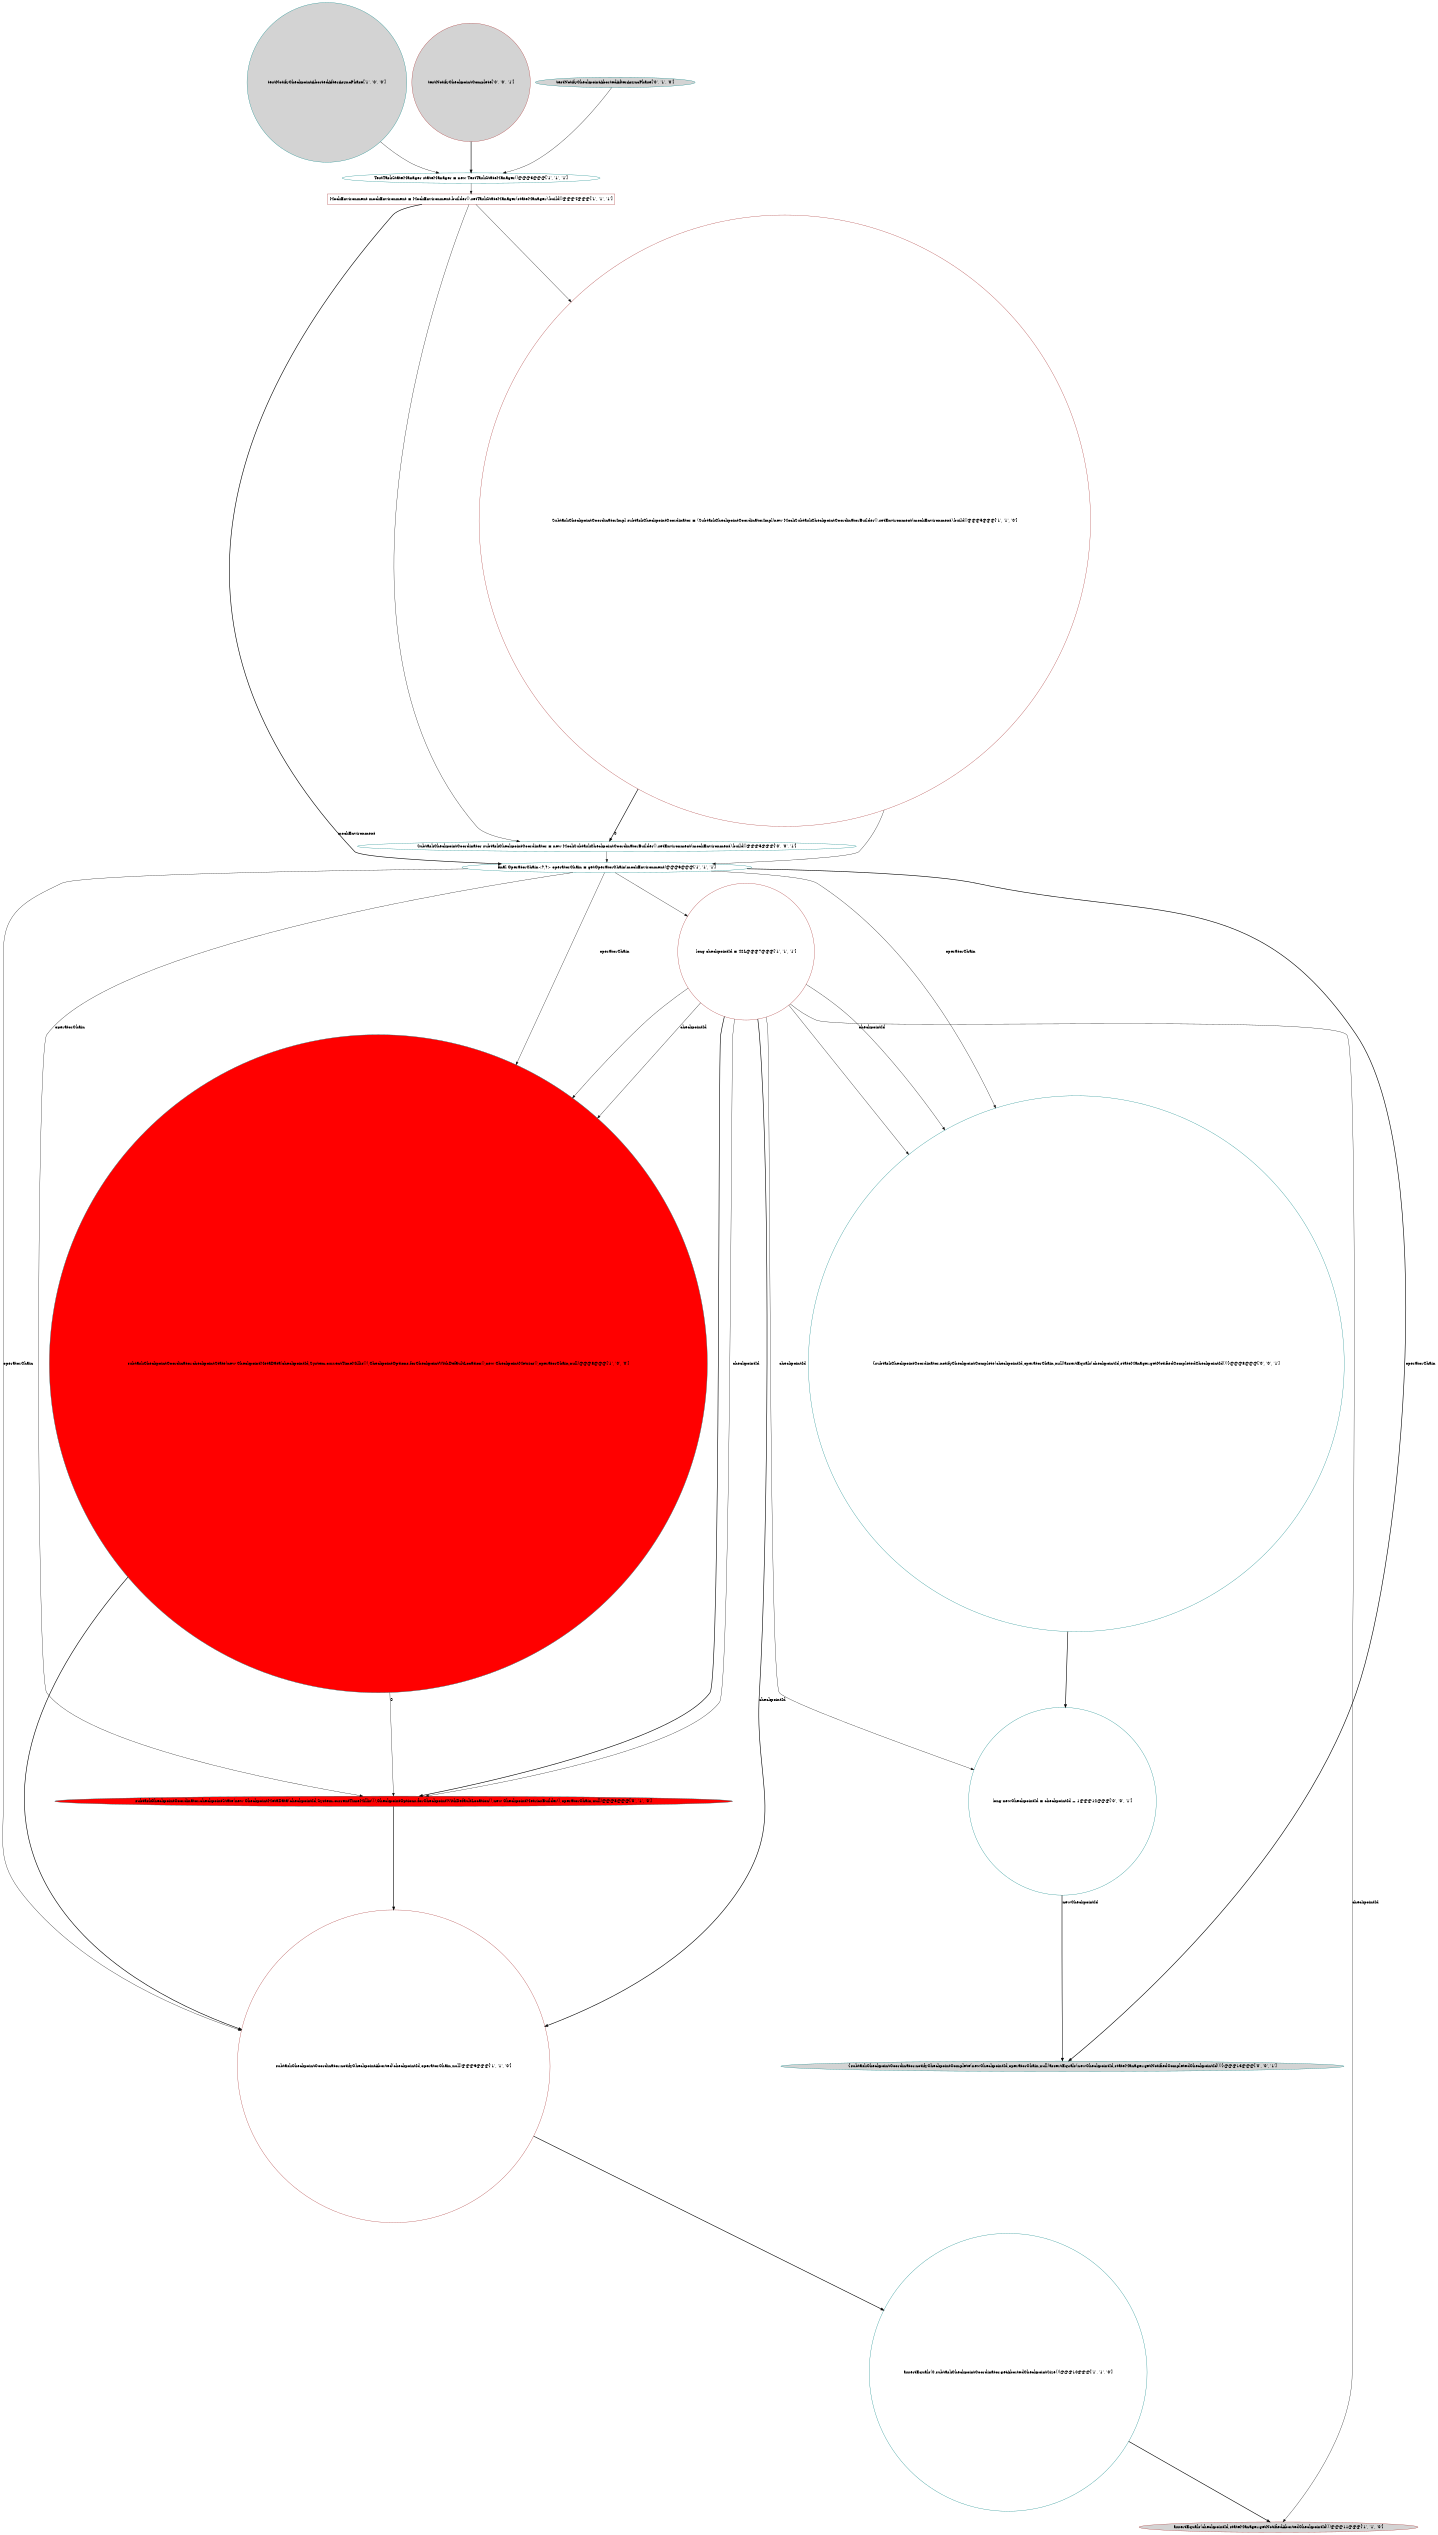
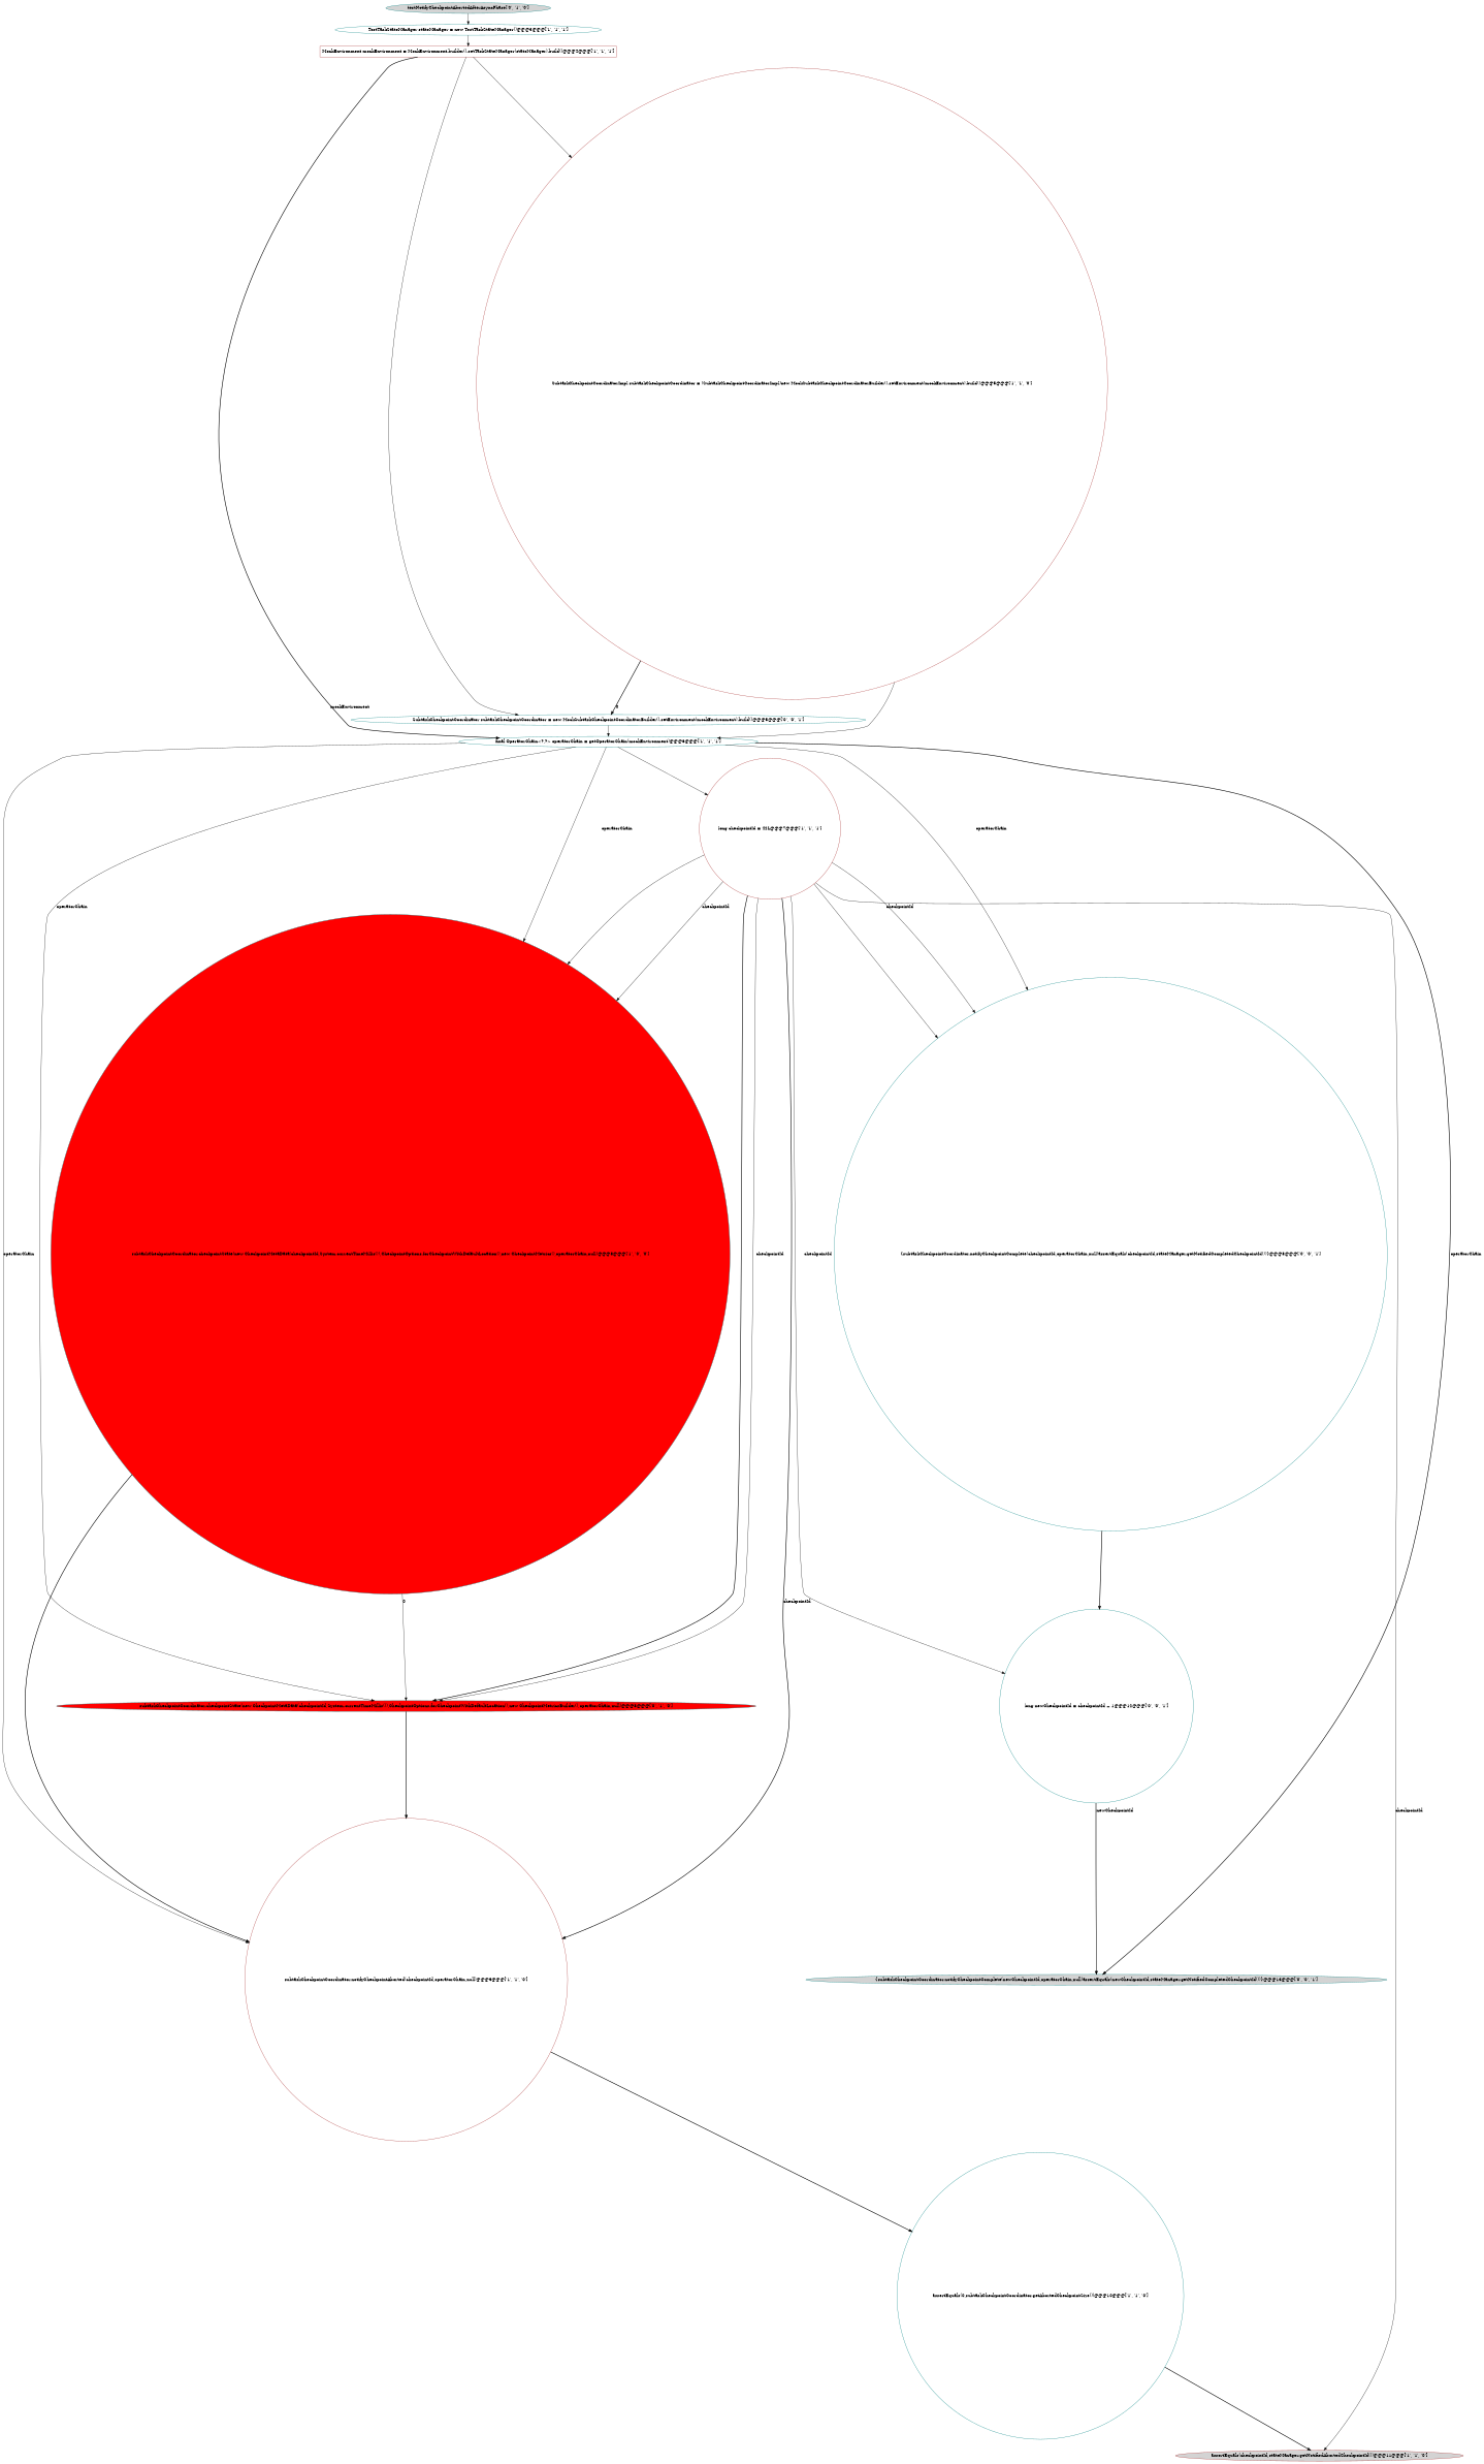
  digraph {
    node [color=teal fillcolor=white shape=circle style=filled]
    edge [style=solid]
    n1 [color=brown label="long checkpointId = 42L@@@7@@@['1', '1', '1']"]
    n2 [label="{subtaskCheckpointCoordinator.notifyCheckpointComplete(checkpointId,operatorChain,null)assertEquals(checkpointId,stateManager.getNotifiedCompletedCheckpointId())}@@@8@@@['0', '0', '1']"]
    n3 [fillcolor=red label="subtaskCheckpointCoordinator.checkpointState(new CheckpointMetaData(checkpointId,System.currentTimeMillis()),CheckpointOptions.forCheckpointWithDefaultLocation(),new CheckpointMetrics(),operatorChain,null)@@@8@@@['1', '0', '0']"]
    n4 [label="long newCheckpointId = checkpointId + 1@@@12@@@['0', '0', '1']"]
    n5 [color=brown label="subtaskCheckpointCoordinator.notifyCheckpointAborted(checkpointId,operatorChain,null)@@@9@@@['1', '1', '0']"]
    n6 [fillcolor=red label="subtaskCheckpointCoordinator.checkpointState(new CheckpointMetaData(checkpointId,System.currentTimeMillis()),CheckpointOptions.forCheckpointWithDefaultLocation(),new CheckpointMetricsBuilder(),operatorChain,null)@@@8@@@['0', '1', '0']" shape=ellipse]
    n7 [color=brown fillcolor=lightgray label="assertEquals(checkpointId,stateManager.getNotifiedAbortedCheckpointId())@@@11@@@['1', '1', '0']" shape=ellipse]
    n8 [fillcolor=lightgray label="{subtaskCheckpointCoordinator.notifyCheckpointComplete(newCheckpointId,operatorChain,null)assertEquals(newCheckpointId,stateManager.getNotifiedCompletedCheckpointId())}@@@13@@@['0', '0', '1']" shape=ellipse]
    n9 [label="assertEquals(0,subtaskCheckpointCoordinator.getAbortedCheckpointSize())@@@10@@@['1', '1', '0']"]
    n10 [label="SubtaskCheckpointCoordinator subtaskCheckpointCoordinator = new MockSubtaskCheckpointCoordinatorBuilder().setEnvironment(mockEnvironment).build()@@@5@@@['0', '0', '1']" shape=ellipse]
    n11 [label="final OperatorChain<?,?> operatorChain = getOperatorChain(mockEnvironment)@@@6@@@['1', '1', '1']" shape=ellipse]
-   n12 [fillcolor=lightgray label="testNotifyCheckpointAbortedAfterAsyncPhase['1', '0', '0']"]
    n13 [label="TestTaskStateManager stateManager = new TestTaskStateManager()@@@3@@@['1', '1', '1']" shape=ellipse]
    n14 [color=brown label="MockEnvironment mockEnvironment = MockEnvironment.builder().setTaskStateManager(stateManager).build()@@@4@@@['1', '1', '1']" shape=box]
-   n15 [color=brown fillcolor=lightgray label="testNotifyCheckpointComplete['0', '0', '1']"]
    n16 [color=brown label="SubtaskCheckpointCoordinatorImpl subtaskCheckpointCoordinator = (SubtaskCheckpointCoordinatorImpl)new MockSubtaskCheckpointCoordinatorBuilder().setEnvironment(mockEnvironment).build()@@@5@@@['1', '1', '0']"]
    n17 [fillcolor=lightgray label="testNotifyCheckpointAbortedAfterAsyncPhase['0', '1', '0']" shape=ellipse]
    n1 -> n2 [label=checkpointId]
    n1 -> n2
    n1 -> n3
    n1 -> n3 [label=checkpointId]
    n1 -> n4 [label=checkpointId]
    n1 -> n5 [label=checkpointId style=bold]
    n1 -> n6 [label=checkpointId]
    n1 -> n6 [style=bold]
    n1 -> n7 [label=checkpointId]
    n2 -> n4 [style=bold]
    n3 -> n5 [style=bold]
    n3 -> n6 [label=0]
    n4 -> n8 [label=newCheckpointId]
    n4 -> n8
    n5 -> n9 [style=bold]
    n6 -> n5 [style=bold]
    n9 -> n7 [style=bold]
    n10 -> n11
    n11 -> n1
    n11 -> n2 [label=operatorChain]
    n11 -> n3 [label=operatorChain]
    n11 -> n5 [label=operatorChain]
    n11 -> n6 [label=operatorChain]
    n11 -> n8 [label=operatorChain style=bold]
-   n12 -> n13
    n13 -> n14
    n14 -> n10
    n14 -> n11 [label=mockEnvironment style=bold]
    n14 -> n16
-   n15 -> n13 [style=bold]
    n16 -> n10 [label=0 style=bold]
    n16 -> n11
    n17 -> n13
  }
